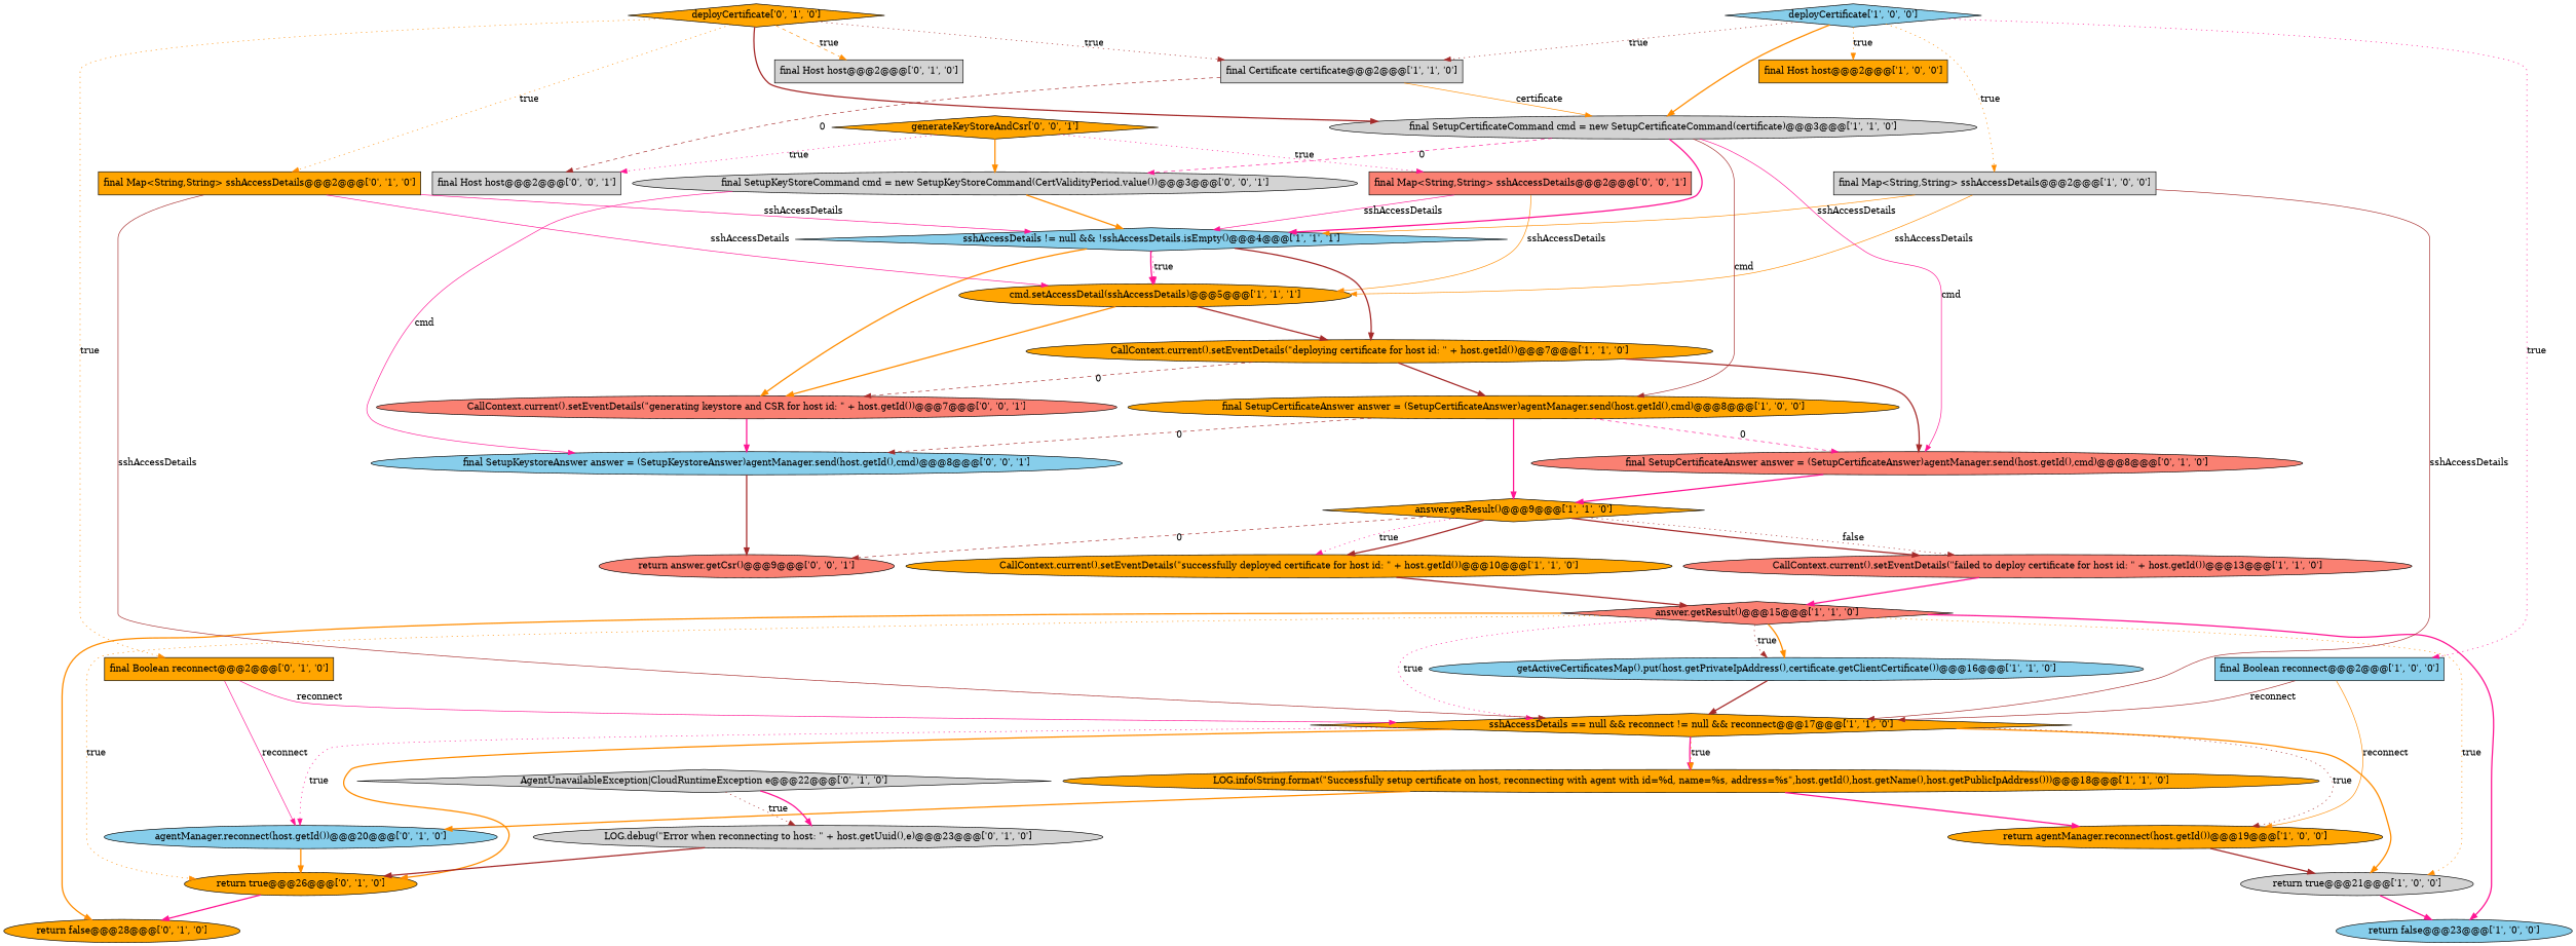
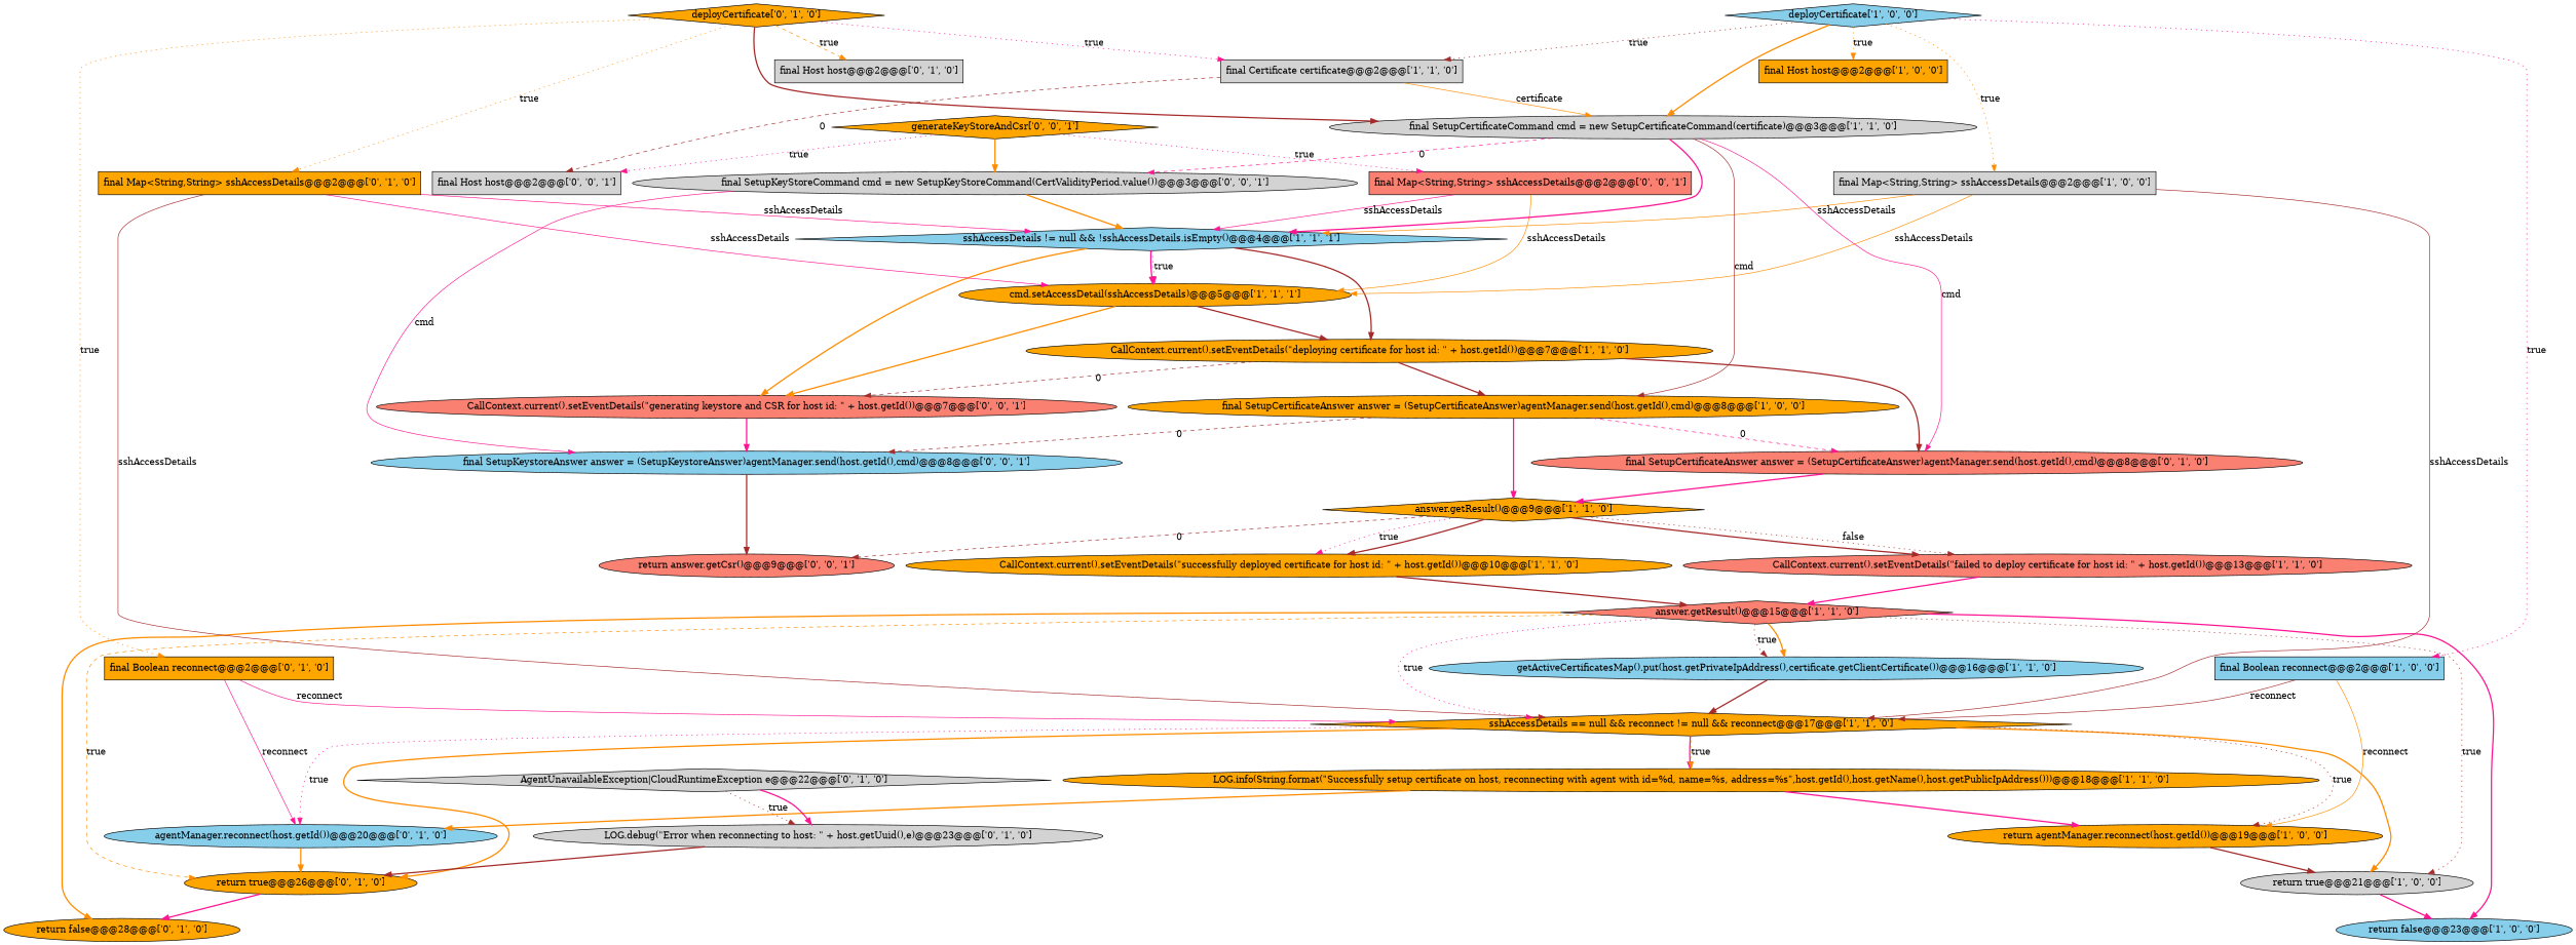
  digraph {
    node [fillcolor=orange shape=ellipse style=filled]
    edge [color=deeppink style=bold]
    n1 [fillcolor=salmon label="answer.getResult()@@@15@@@['1', '1', '0']" shape=diamond]
    n2 [label="sshAccessDetails == null && reconnect != null && reconnect@@@17@@@['1', '1', '0']" shape=diamond]
    n3 [label="return true@@@26@@@['0', '1', '0']"]
    n4 [fillcolor=skyblue label="return false@@@23@@@['1', '0', '0']"]
    n5 [fillcolor=lightgrey label="return true@@@21@@@['1', '0', '0']"]
    n6 [label="return false@@@28@@@['0', '1', '0']"]
    n7 [fillcolor=skyblue label="getActiveCertificatesMap().put(host.getPrivateIpAddress(),certificate.getClientCertificate())@@@16@@@['1', '1', '0']"]
    n8 [label="return agentManager.reconnect(host.getId())@@@19@@@['1', '0', '0']"]
    n9 [label="LOG.info(String.format(\"Successfully setup certificate on host, reconnecting with agent with id=%d, name=%s, address=%s\",host.getId(),host.getName(),host.getPublicIpAddress()))@@@18@@@['1', '1', '0']"]
    n10 [fillcolor=skyblue label="agentManager.reconnect(host.getId())@@@20@@@['0', '1', '0']"]
    n11 [fillcolor=salmon label="CallContext.current().setEventDetails(\"failed to deploy certificate for host id: \" + host.getId())@@@13@@@['1', '1', '0']"]
    n12 [fillcolor=lightgrey label="LOG.debug(\"Error when reconnecting to host: \" + host.getUuid(),e)@@@23@@@['0', '1', '0']"]
    n13 [fillcolor=salmon label="final Map<String,String> sshAccessDetails@@@2@@@['0', '0', '1']" shape=box]
    n14 [label="cmd.setAccessDetail(sshAccessDetails)@@@5@@@['1', '1', '1']"]
    n15 [fillcolor=skyblue label="sshAccessDetails != null && !sshAccessDetails.isEmpty()@@@4@@@['1', '1', '1']" shape=diamond]
    n16 [fillcolor=salmon label="CallContext.current().setEventDetails(\"generating keystore and CSR for host id: \" + host.getId())@@@7@@@['0', '0', '1']"]
    n17 [label="CallContext.current().setEventDetails(\"deploying certificate for host id: \" + host.getId())@@@7@@@['1', '1', '0']"]
    n18 [fillcolor=skyblue label="final SetupKeystoreAnswer answer = (SetupKeystoreAnswer)agentManager.send(host.getId(),cmd)@@@8@@@['0', '0', '1']"]
    n19 [fillcolor=salmon label="return answer.getCsr()@@@9@@@['0', '0', '1']"]
    n20 [label="answer.getResult()@@@9@@@['1', '1', '0']" shape=diamond]
    n21 [label="CallContext.current().setEventDetails(\"successfully deployed certificate for host id: \" + host.getId())@@@10@@@['1', '1', '0']"]
    n22 [fillcolor=lightgrey label="final Map<String,String> sshAccessDetails@@@2@@@['1', '0', '0']" shape=box]
    n23 [fillcolor=salmon label="final SetupCertificateAnswer answer = (SetupCertificateAnswer)agentManager.send(host.getId(),cmd)@@@8@@@['0', '1', '0']"]
    n24 [label="final SetupCertificateAnswer answer = (SetupCertificateAnswer)agentManager.send(host.getId(),cmd)@@@8@@@['1', '0', '0']"]
    n25 [fillcolor=skyblue label="final Boolean reconnect@@@2@@@['1', '0', '0']" shape=box]
    n26 [fillcolor=lightgrey label="final Certificate certificate@@@2@@@['1', '1', '0']" shape=box]
    n27 [fillcolor=lightgrey label="final SetupCertificateCommand cmd = new SetupCertificateCommand(certificate)@@@3@@@['1', '1', '0']"]
    n28 [fillcolor=lightgrey label="final Host host@@@2@@@['0', '0', '1']" shape=box]
    n29 [fillcolor=lightgrey label="final SetupKeyStoreCommand cmd = new SetupKeyStoreCommand(CertValidityPeriod.value())@@@3@@@['0', '0', '1']"]
    n30 [label="final Map<String,String> sshAccessDetails@@@2@@@['0', '1', '0']" shape=box]
    n31 [fillcolor=lightgrey label="AgentUnavailableException|CloudRuntimeException e@@@22@@@['0', '1', '0']" shape=diamond]
    n32 [fillcolor=lightgrey label="final Host host@@@2@@@['0', '1', '0']" shape=box]
    n33 [label="final Boolean reconnect@@@2@@@['0', '1', '0']" shape=box]
    n34 [label="generateKeyStoreAndCsr['0', '0', '1']" shape=diamond]
    n35 [label="deployCertificate['0', '1', '0']" shape=diamond]
    n36 [label="final Host host@@@2@@@['1', '0', '0']" shape=box]
    n37 [fillcolor=skyblue label="deployCertificate['1', '0', '0']" shape=diamond]
    n1 -> n2 [label=true style=dotted]
-   n1 -> n3 [color=darkorange label=true style=dotted]
+   n1 -> n3 [color=darkorange label=true style=dashed]
    n1 -> n4
-   n1 -> n5 [color=darkorange label=true style=dotted]
+   n1 -> n5 [color=brown label=true style=dotted]
    n1 -> n6 [color=darkorange]
    n1 -> n7 [color=brown label=true style=dotted]
    n1 -> n7 [color=darkorange]
    n2 -> n3 [color=darkorange]
    n2 -> n5 [color=darkorange]
    n2 -> n8 [color=brown label=true style=dotted]
    n2 -> n9
    n2 -> n9 [color=darkorange label=true style=dotted]
    n2 -> n10 [label=true style=dotted]
    n3 -> n6
    n5 -> n4
    n7 -> n2 [color=brown]
    n8 -> n5 [color=brown]
    n9 -> n8
    n9 -> n10 [color=darkorange]
    n10 -> n3 [color=darkorange]
    n11 -> n1
    n12 -> n3 [color=brown]
    n13 -> n14 [color=darkorange label=sshAccessDetails style=solid]
    n13 -> n15 [label=sshAccessDetails style=solid]
    n14 -> n16 [color=darkorange]
    n14 -> n17 [color=brown]
    n15 -> n14 [label=true style=dotted]
    n15 -> n14
    n15 -> n16 [color=darkorange]
    n15 -> n17 [color=brown]
    n16 -> n18
    n17 -> n16 [color=brown label=0 style=dashed]
    n17 -> n23 [color=brown]
    n17 -> n24 [color=brown]
    n18 -> n19 [color=brown]
    n20 -> n11 [color=brown]
    n20 -> n11 [color=brown label=false style=dotted]
    n20 -> n19 [color=brown label=0 style=dashed]
    n20 -> n21 [color=brown]
    n20 -> n21 [label=true style=dotted]
    n21 -> n1 [color=brown]
    n22 -> n2 [color=brown label=sshAccessDetails style=solid]
    n22 -> n14 [color=darkorange label=sshAccessDetails style=solid]
    n22 -> n15 [color=darkorange label=sshAccessDetails style=solid]
    n23 -> n20
    n24 -> n18 [color=brown label=0 style=dashed]
    n24 -> n20
    n24 -> n23 [label=0 style=dashed]
    n25 -> n2 [color=brown label=reconnect style=solid]
    n25 -> n8 [color=darkorange label=reconnect style=solid]
    n26 -> n27 [color=darkorange label=certificate style=solid]
    n26 -> n28 [color=brown label=0 style=dashed]
    n27 -> n15
    n27 -> n23 [label=cmd style=solid]
    n27 -> n24 [color=brown label=cmd style=solid]
    n27 -> n29 [label=0 style=dashed]
    n29 -> n15 [color=darkorange]
    n29 -> n18 [label=cmd style=solid]
    n30 -> n2 [color=brown label=sshAccessDetails style=solid]
    n30 -> n14 [label=sshAccessDetails style=solid]
    n30 -> n15 [label=sshAccessDetails style=solid]
    n31 -> n12 [color=brown label=true style=dotted]
    n31 -> n12
    n33 -> n2 [label=reconnect style=solid]
    n33 -> n10 [label=reconnect style=solid]
    n34 -> n13 [label=true style=dotted]
    n34 -> n28 [label=true style=dotted]
    n34 -> n29 [color=darkorange]
-   n35 -> n26 [color=brown label=true style=dotted]
+   n35 -> n26 [label=true style=dotted]
    n35 -> n27 [color=brown]
    n35 -> n30 [color=darkorange label=true style=dotted]
    n35 -> n32 [color=darkorange label=true style=dashed]
    n35 -> n33 [color=darkorange label=true style=dotted]
    n37 -> n22 [color=darkorange label=true style=dotted]
    n37 -> n25 [label=true style=dotted]
    n37 -> n26 [color=brown label=true style=dotted]
    n37 -> n27 [color=darkorange]
    n37 -> n36 [color=darkorange label=true style=dotted]
  }
